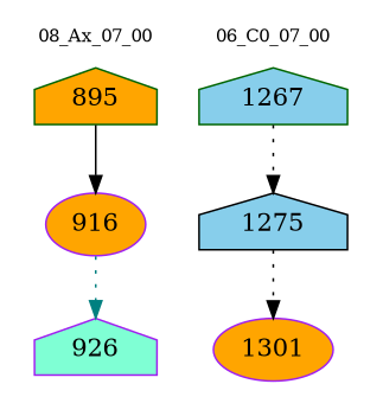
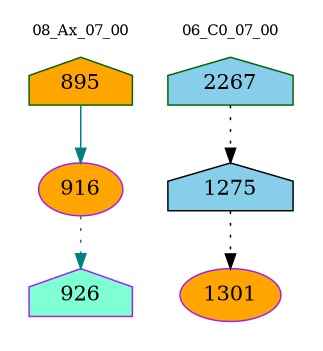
  digraph {
    node [color=purple fillcolor=orange shape=house style=filled]
    edge [color=teal style=dotted]
    n1 [color=darkgreen label=895]
    n2 [label=916 shape=ellipse]
    n3 [fillcolor=aquamarine label=926]
-   n4 [color=darkgreen fillcolor=skyblue label=1267]
+   n4 [color=darkgreen fillcolor=skyblue label=2267]
    n5 [color=black fillcolor=skyblue label=1275]
    n6 [label=1301 shape=ellipse]
    subgraph cluster_1 {
      color=white
      fontsize=10
      label="08_Ax_07_00"
      n1
      n2
      n3
    }
    subgraph cluster_2 {
      color=white
      fontsize=10
      label="06_C0_07_00"
      n4
      n5
      n6
    }
-   n1 -> n2 [color=black style=solid]
+   n1 -> n2 [style=solid]
    n2 -> n3
    n4 -> n5 [color=black]
    n5 -> n6 [color=black]
  }
